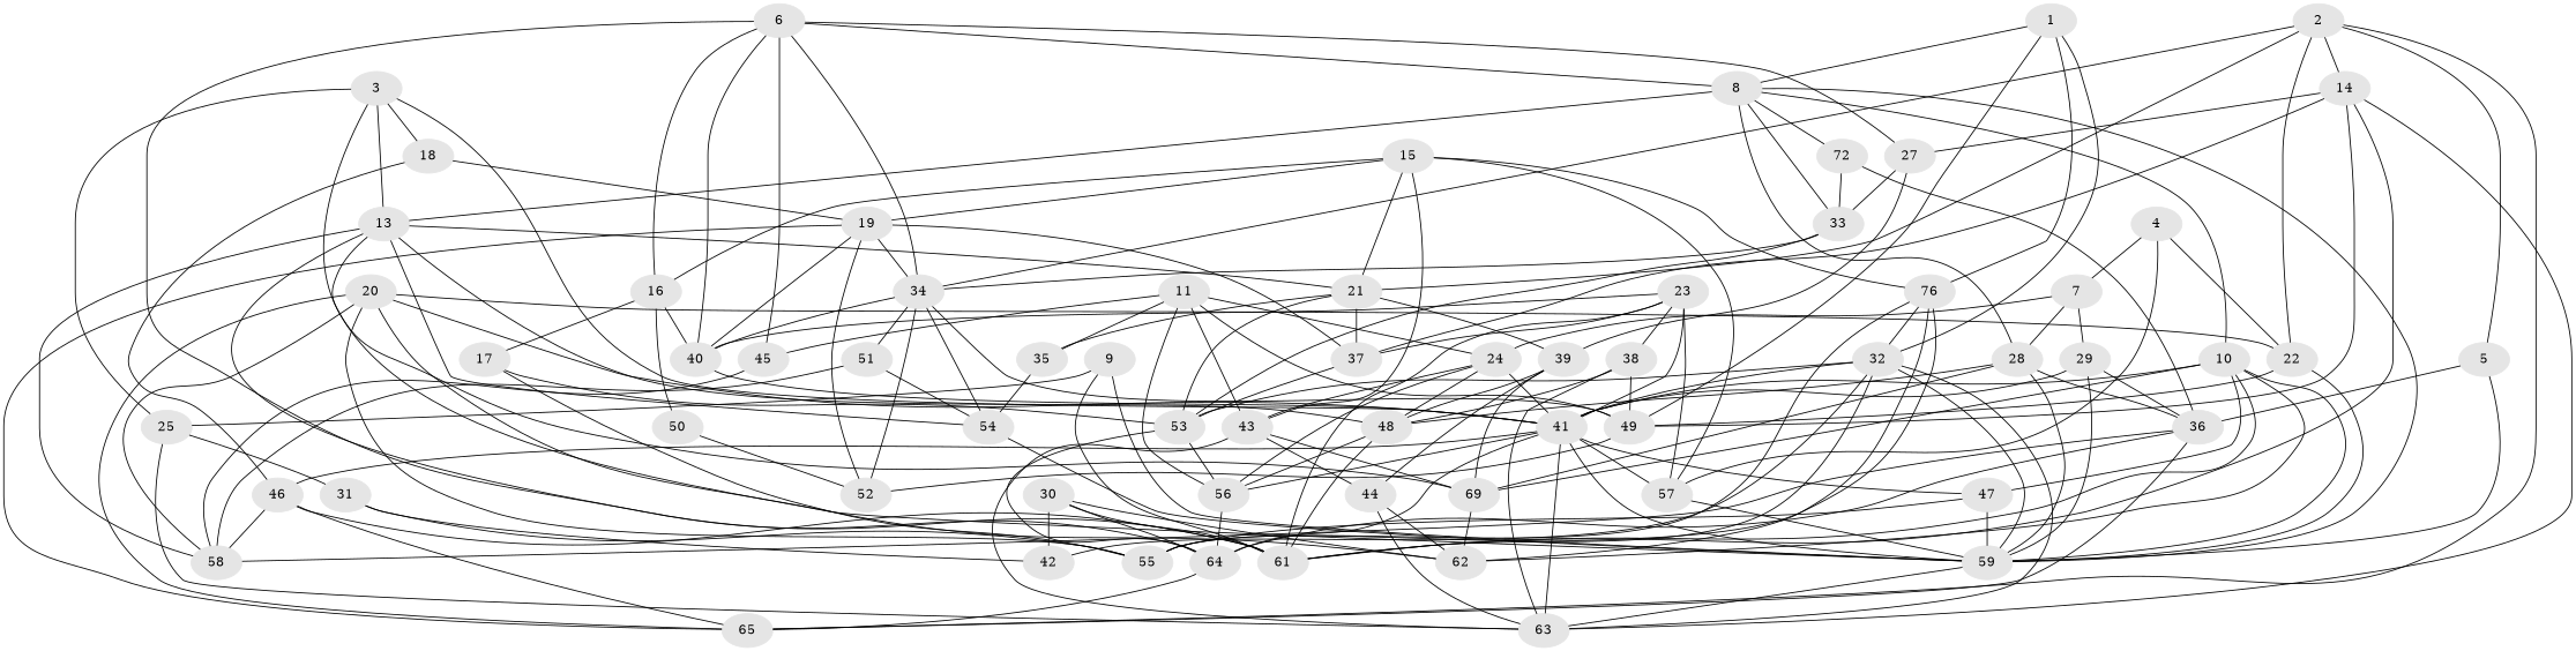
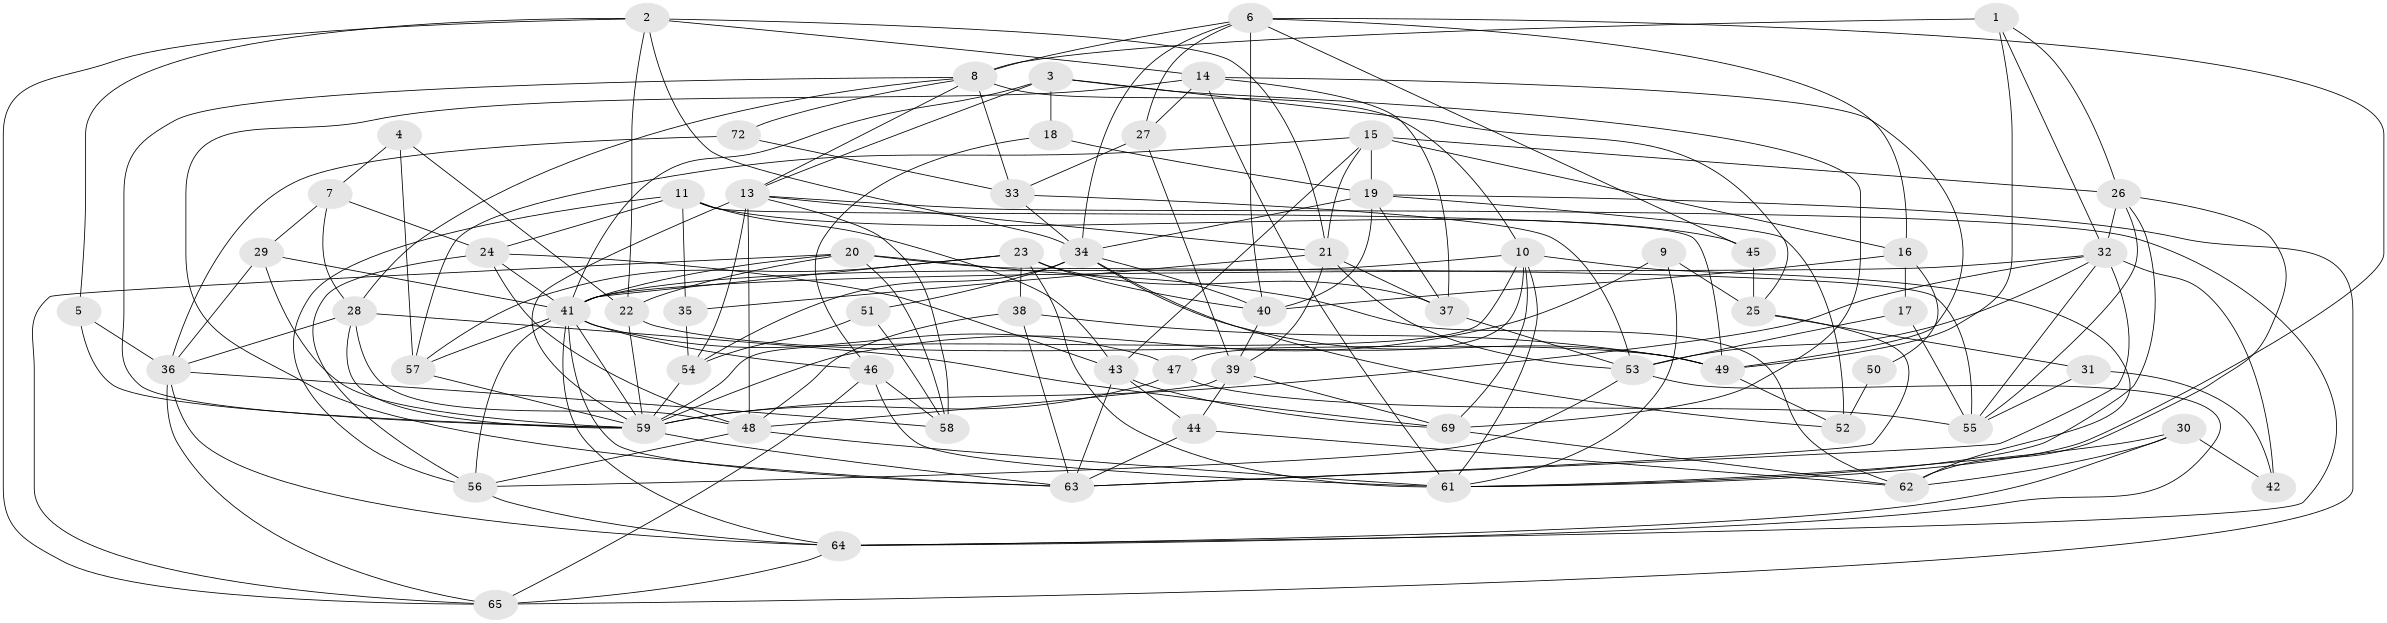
  graph {
    node [color=gray90 style=filled]
    edge [weight=1.0]
    1
    8
-   26 [label=76]
+   26
    32
    49
    13
    59
    28
    10
    n10 [label=72]
    33
    61
    62
    55
    41
    63
    53
    42
    52
    2
    5
    14
    21
    22
    34
    65
    36
    27
    37
    35
    39
    40
    54
    51
    3
    18
    25
    n38 [label=69]
    48
    58
    64
    19
    46
    31
    57
    47
    56
    4
    7
    24
    29
    6
    16
    45
    17
    50
    43
    9
    11
    44
    15
    20
    23
    38
    30
    1 -- 8
    1 -- 26
    1 -- 32
    1 -- 49
    8 -- 13
    8 -- 59
    8 -- 28
    8 -- 10 [weight=2.0]
    8 -- n10
    8 -- 33
    26 -- 32
    26 -- 61
    26 -- 62
    26 -- 55
    32 -- 59
    32 -- 55 [weight=2.0]
    32 -- 41
    32 -- 63
    32 -- 53
    32 -- 42
    49 -- 52
    13 -- 59
    13 -- 21
    13 -- 54
    13 -- 48
    13 -- 58
    13 -- 64
    59 -- 63
    28 -- 59
    28 -- 36
    28 -- n38
    28 -- 48
    10 -- 59
    10 -- 61
    10 -- 62
    10 -- 41
    10 -- n38
    10 -- 47
    n10 -- 33 [weight=2.0]
    n10 -- 36
    33 -- 53
    33 -- 34
    41 -- 59
    41 -- 63
    41 -- 64
    41 -- 46
    41 -- 57
    41 -- 47
    41 -- 56
    53 -- 64
    53 -- 56
    2 -- 5
    2 -- 14
    2 -- 21
    2 -- 22
    2 -- 34
    2 -- 65
    5 -- 59
    5 -- 36
    14 -- 49
    14 -- 61
    14 -- 63
    14 -- 27
    14 -- 37
    21 -- 53
    21 -- 37
    21 -- 35
    21 -- 39
    22 -- 49
    22 -- 59
    34 -- 49
    34 -- 52
    34 -- 40
    34 -- 54
    34 -- 51
    36 -- 65
    36 -- 58
    36 -- 64
    27 -- 33
    27 -- 39
    37 -- 53
    35 -- 54
    39 -- n38
    39 -- 48 [weight=2.0]
    39 -- 44
-   40 -- 41
+   40 -- 39
    54 -- 59 [weight=2.0]
    51 -- 54
    51 -- 58
    3 -- 13
    3 -- 41
    3 -- 18
    3 -- 25
    3 -- n38
    18 -- 19
    18 -- 46
    25 -- 63
    25 -- 31
    n38 -- 62
    48 -- 61
    48 -- 56
    64 -- 65
    19 -- 52
    19 -- 34
    19 -- 65
    19 -- 37
    19 -- 40
    46 -- 61 [weight=2.0]
    46 -- 65
    46 -- 58
    31 -- 55
    31 -- 42
    57 -- 59
    47 -- 59
    47 -- 55
    56 -- 64 [weight=2.0]
    4 -- 22 [weight=2.0]
    4 -- 57 [weight=2.0]
    4 -- 7
    7 -- 28
    7 -- 24
    7 -- 29
    24 -- 41
    24 -- 48
    24 -- 56
    24 -- 43
    29 -- 59
    29 -- 41
    29 -- 36 [weight=2.0]
    6 -- 8
    6 -- 61
    6 -- 34
    6 -- 27
    6 -- 40
    6 -- 16
    6 -- 45
    16 -- 40
    16 -- 17
    16 -- 50
-   45 -- 58
+   45 -- 25
    17 -- 55
    17 -- 53
    50 -- 52
    43 -- 63
    43 -- n38
    43 -- 44
    9 -- 59
    9 -- 61
    9 -- 25
    11 -- 49
    11 -- 35
    11 -- 56
    11 -- 24
    11 -- 45
    11 -- 43
    44 -- 62
    44 -- 63
    15 -- 26 [weight=2.0]
    15 -- 21
    15 -- 19
    15 -- 57
    15 -- 16
    15 -- 43
    20 -- 62
    20 -- 55
    20 -- 41
    20 -- 22
    20 -- 65
    20 -- 58
    23 -- 61
    23 -- 41
    23 -- 37
    23 -- 40
    23 -- 57
    23 -- 38
    38 -- 49
    38 -- 63
    38 -- 48
    30 -- 61
    30 -- 62
    30 -- 42
    30 -- 64
  }
